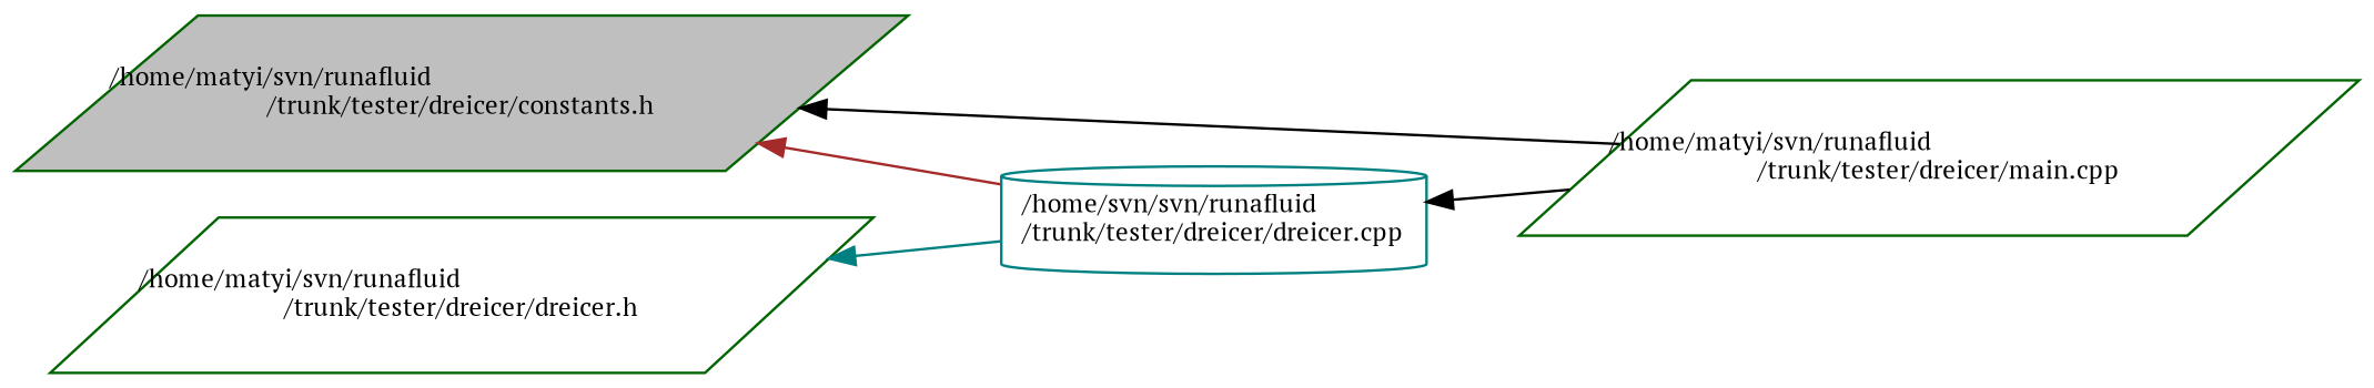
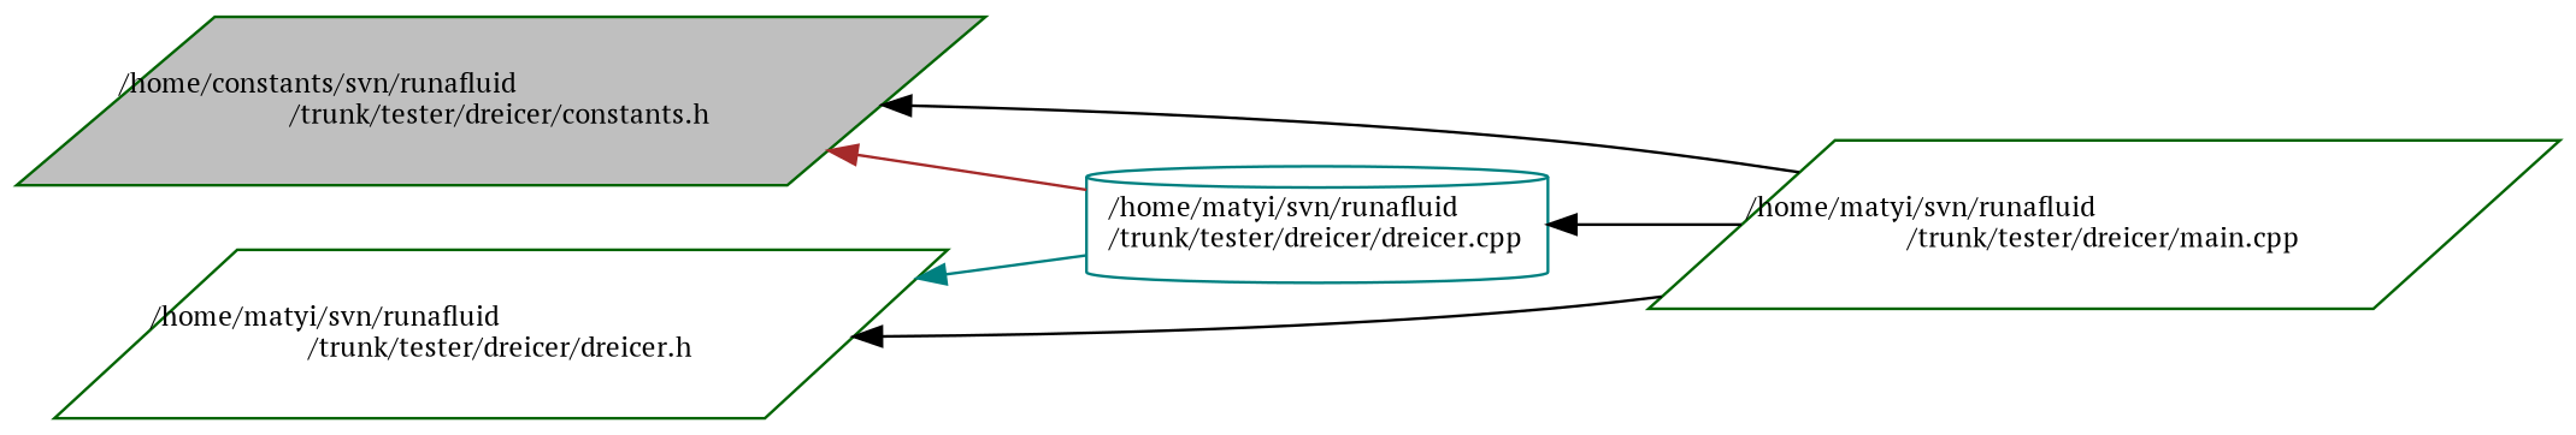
  digraph {
    fontname="PT Serif"
    rankdir=LR
    node [color=darkgreen fillcolor=white fontname="PT Serif" fontsize=10 shape=parallelogram style=filled]
    edge [color=black dir=back fontname="PT Serif" fontsize=10 labelfontname=Helvetica labelfontsize=10 style=solid]
-   n1 [fillcolor=grey75 fontcolor=black height=0.2 label="/home/matyi/svn/runafluid\l/trunk/tester/dreicer/constants.h" width=0.4]
+   n1 [fillcolor=grey75 fontcolor=black height=0.2 label="/home/constants/svn/runafluid\l/trunk/tester/dreicer/constants.h" width=0.4]
    n2 [height=0.2 label="/home/matyi/svn/runafluid\l/trunk/tester/dreicer/main.cpp" width=0.4]
-   n3 [color=teal height=0.2 label="/home/svn/svn/runafluid\l/trunk/tester/dreicer/dreicer.cpp" shape=cylinder width=0.4]
+   n3 [color=teal height=0.2 label="/home/matyi/svn/runafluid\l/trunk/tester/dreicer/dreicer.cpp" shape=cylinder width=0.4]
    n4 [height=0.2 label="/home/matyi/svn/runafluid\l/trunk/tester/dreicer/dreicer.h" width=0.4]
    n1 -> n2
    n1 -> n3 [color=brown]
    n3 -> n2
+   n4 -> n2
    n4 -> n3 [color=teal]
  }
